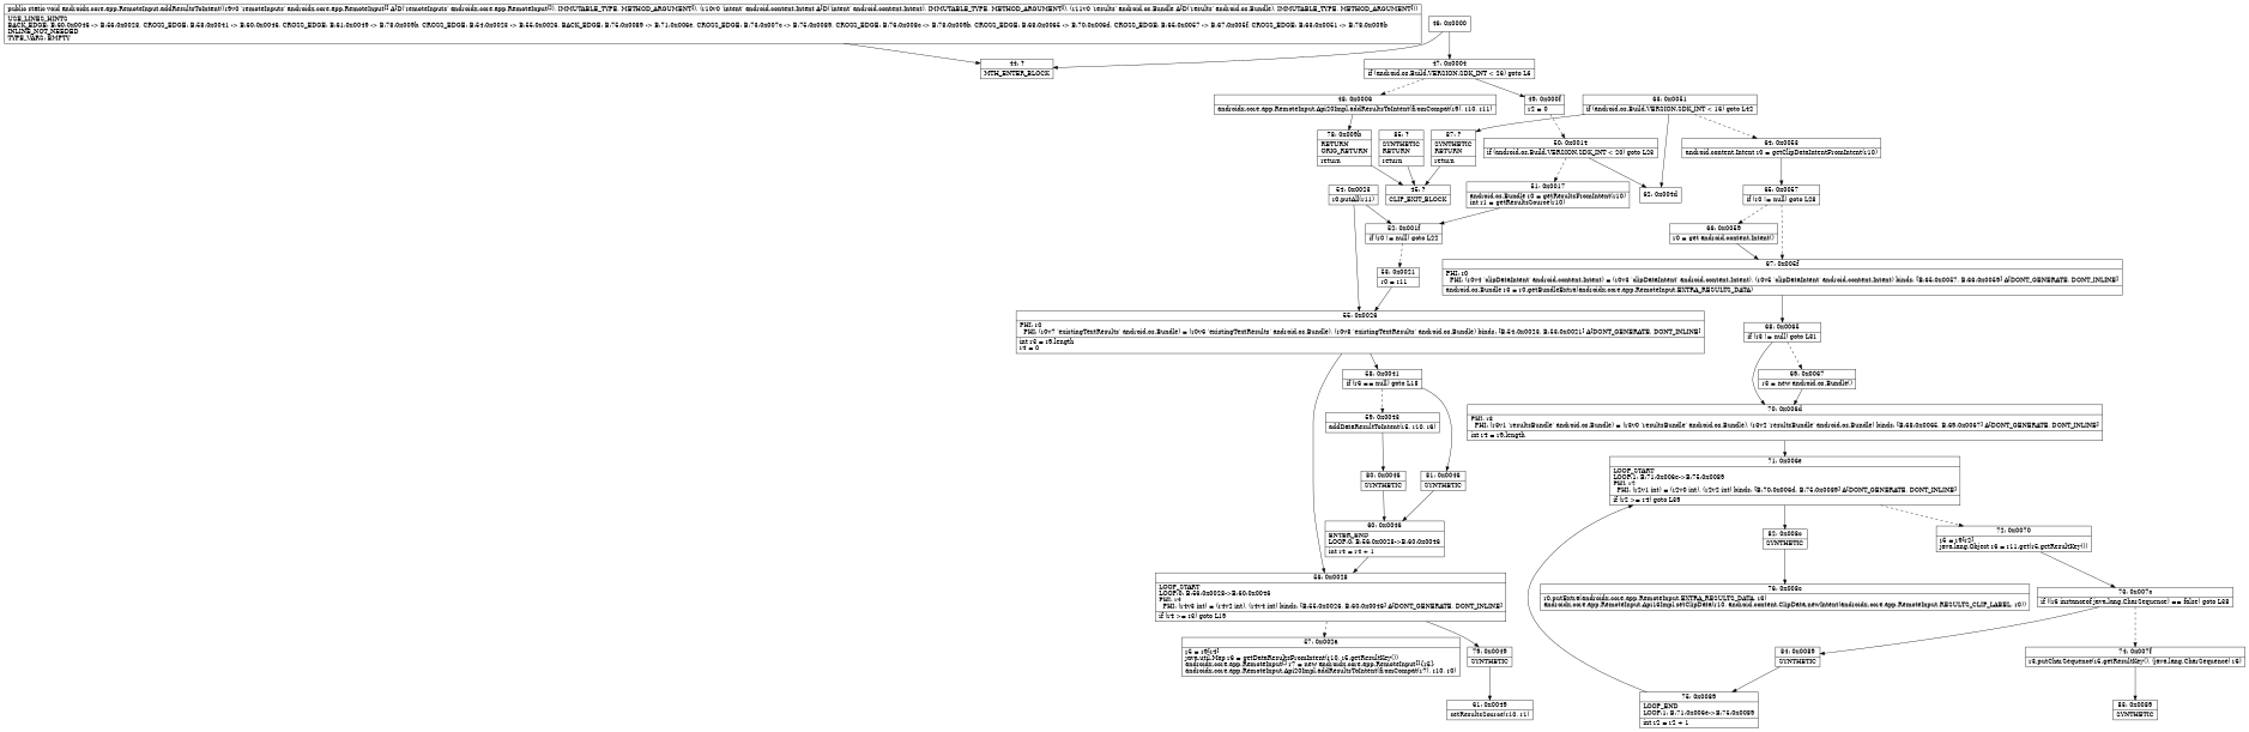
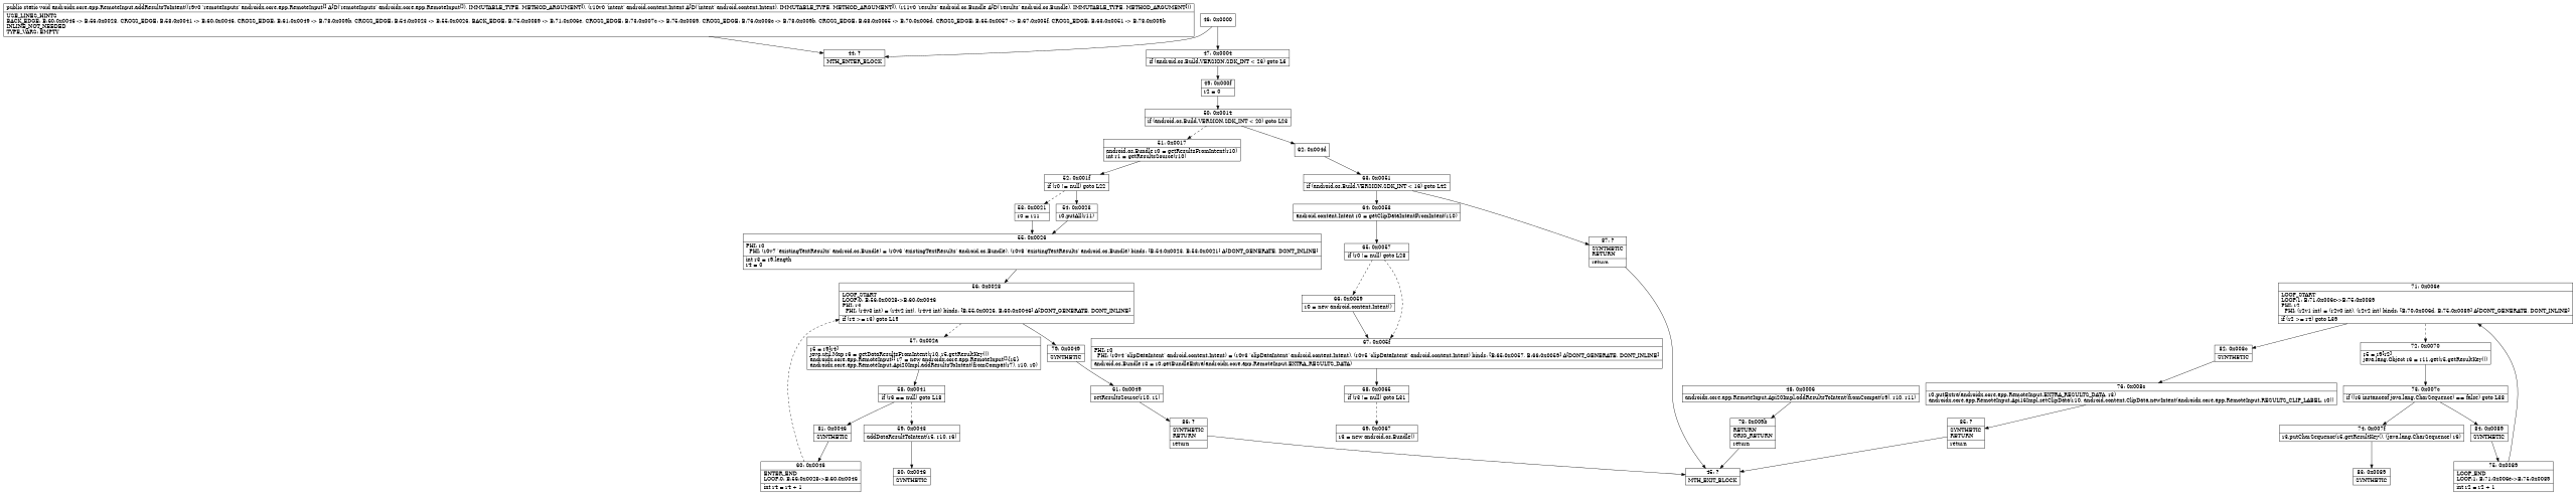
  digraph {
    node [shape=record]
    n1 [label="{44\:\ ?|MTH_ENTER_BLOCK\l}"]
    n2 [label="{46\:\ 0x0000}"]
    n3 [label="{47\:\ 0x0004|if (android.os.Build.VERSION.SDK_INT \< 26) goto L6\l}"]
    n4 [label="{48\:\ 0x0006|androidx.core.app.RemoteInput.Api20Impl.addResultsToIntent(fromCompat(r9), r10, r11)\l}"]
    n5 [label="{49\:\ 0x000f|r2 = 0\l}"]
    n6 [label="{78\:\ 0x009b|RETURN\lORIG_RETURN\l|return\l}"]
    n7 [label="{50\:\ 0x0014|if (android.os.Build.VERSION.SDK_INT \< 20) goto L23\l}"]
-   n8 [label="{45\:\ ?|CLIP_EXIT_BLOCK\l}"]
+   n8 [label="{45\:\ ?|MTH_EXIT_BLOCK\l}"]
    n9 [label="{51\:\ 0x0017|android.os.Bundle r0 = getResultsFromIntent(r10)\lint r1 = getResultsSource(r10)\l}"]
    n10 [label="{62\:\ 0x004d}"]
    n11 [label="{52\:\ 0x001f|if (r0 != null) goto L22\l}"]
    n12 [label="{63\:\ 0x0051|if (android.os.Build.VERSION.SDK_INT \< 16) goto L42\l}"]
    n13 [label="{53\:\ 0x0021|r0 = r11\l}"]
    n14 [label="{54\:\ 0x0023|r0.putAll(r11)\l}"]
    n15 [label="{55\:\ 0x0026|PHI: r0 \l  PHI: (r0v7 'existingTextResults' android.os.Bundle) = (r0v6 'existingTextResults' android.os.Bundle), (r0v8 'existingTextResults' android.os.Bundle) binds: [B:54:0x0023, B:53:0x0021] A[DONT_GENERATE, DONT_INLINE]\l|int r3 = r9.length\lr4 = 0\l}"]
    n16 [label="{56\:\ 0x0028|LOOP_START\lLOOP:0: B:56:0x0028\-\>B:60:0x0046\lPHI: r4 \l  PHI: (r4v3 int) = (r4v2 int), (r4v4 int) binds: [B:55:0x0026, B:60:0x0046] A[DONT_GENERATE, DONT_INLINE]\l|if (r4 \>= r3) goto L19\l}"]
    n17 [label="{57\:\ 0x002a|r5 = r9[r4]\ljava.util.Map r6 = getDataResultsFromIntent(r10, r5.getResultKey())\landroidx.core.app.RemoteInput[] r7 = new androidx.core.app.RemoteInput[]\{r5\}\landroidx.core.app.RemoteInput.Api20Impl.addResultsToIntent(fromCompat(r7), r10, r0)\l}"]
    n18 [label="{79\:\ 0x0049|SYNTHETIC\l}"]
    n19 [label="{58\:\ 0x0041|if (r6 == null) goto L18\l}"]
    n20 [label="{61\:\ 0x0049|setResultsSource(r10, r1)\l}"]
    n21 [label="{59\:\ 0x0043|addDataResultToIntent(r5, r10, r6)\l}"]
    n22 [label="{81\:\ 0x0046|SYNTHETIC\l}"]
    n23 [label="{80\:\ 0x0046|SYNTHETIC\l}"]
    n24 [label="{60\:\ 0x0046|ENTER_END\lLOOP:0: B:56:0x0028\-\>B:60:0x0046\l|int r4 = r4 + 1\l}"]
+   n25 [label="{86\:\ ?|SYNTHETIC\lRETURN\l|return\l}"]
    n26 [label="{64\:\ 0x0053|android.content.Intent r0 = getClipDataIntentFromIntent(r10)\l}"]
    n27 [label="{87\:\ ?|SYNTHETIC\lRETURN\l|return\l}"]
    n28 [label="{65\:\ 0x0057|if (r0 != null) goto L28\l}"]
-   n29 [label="{66\:\ 0x0059|r0 = get android.content.Intent()\l}"]
+   n29 [label="{66\:\ 0x0059|r0 = new android.content.Intent()\l}"]
    n30 [label="{67\:\ 0x005f|PHI: r0 \l  PHI: (r0v4 'clipDataIntent' android.content.Intent) = (r0v3 'clipDataIntent' android.content.Intent), (r0v5 'clipDataIntent' android.content.Intent) binds: [B:65:0x0057, B:66:0x0059] A[DONT_GENERATE, DONT_INLINE]\l|android.os.Bundle r3 = r0.getBundleExtra(androidx.core.app.RemoteInput.EXTRA_RESULTS_DATA)\l}"]
    n31 [label="{68\:\ 0x0065|if (r3 != null) goto L31\l}"]
    n32 [label="{69\:\ 0x0067|r3 = new android.os.Bundle()\l}"]
-   n33 [label="{70\:\ 0x006d|PHI: r3 \l  PHI: (r3v1 'resultsBundle' android.os.Bundle) = (r3v0 'resultsBundle' android.os.Bundle), (r3v2 'resultsBundle' android.os.Bundle) binds: [B:68:0x0065, B:69:0x0067] A[DONT_GENERATE, DONT_INLINE]\l|int r4 = r9.length\l}"]
    n34 [label="{71\:\ 0x006e|LOOP_START\lLOOP:1: B:71:0x006e\-\>B:75:0x0089\lPHI: r2 \l  PHI: (r2v1 int) = (r2v0 int), (r2v2 int) binds: [B:70:0x006d, B:75:0x0089] A[DONT_GENERATE, DONT_INLINE]\l|if (r2 \>= r4) goto L39\l}"]
    n35 [label="{72\:\ 0x0070|r5 = r9[r2]\ljava.lang.Object r6 = r11.get(r5.getResultKey())\l}"]
    n36 [label="{82\:\ 0x008c|SYNTHETIC\l}"]
    n37 [label="{73\:\ 0x007c|if ((r6 instanceof java.lang.CharSequence) == false) goto L38\l}"]
    n38 [label="{76\:\ 0x008c|r0.putExtra(androidx.core.app.RemoteInput.EXTRA_RESULTS_DATA, r3)\landroidx.core.app.RemoteInput.Api16Impl.setClipData(r10, android.content.ClipData.newIntent(androidx.core.app.RemoteInput.RESULTS_CLIP_LABEL, r0))\l}"]
    n39 [label="{74\:\ 0x007f|r3.putCharSequence(r5.getResultKey(), (java.lang.CharSequence) r6)\l}"]
    n40 [label="{84\:\ 0x0089|SYNTHETIC\l}"]
    n41 [label="{83\:\ 0x0089|SYNTHETIC\l}"]
    n42 [label="{75\:\ 0x0089|LOOP_END\lLOOP:1: B:71:0x006e\-\>B:75:0x0089\l|int r2 = r2 + 1\l}"]
    n43 [label="{85\:\ ?|SYNTHETIC\lRETURN\l|return\l}"]
    n44 [label="{public static void androidx.core.app.RemoteInput.addResultsToIntent((r9v0 'remoteInputs' androidx.core.app.RemoteInput[] A[D('remoteInputs' androidx.core.app.RemoteInput[]), IMMUTABLE_TYPE, METHOD_ARGUMENT]), (r10v0 'intent' android.content.Intent A[D('intent' android.content.Intent), IMMUTABLE_TYPE, METHOD_ARGUMENT]), (r11v0 'results' android.os.Bundle A[D('results' android.os.Bundle), IMMUTABLE_TYPE, METHOD_ARGUMENT]))  | USE_LINES_HINTS\lBACK_EDGE: B:60:0x0046 \-\> B:56:0x0028, CROSS_EDGE: B:58:0x0041 \-\> B:60:0x0046, CROSS_EDGE: B:61:0x0049 \-\> B:78:0x009b, CROSS_EDGE: B:54:0x0023 \-\> B:55:0x0026, BACK_EDGE: B:75:0x0089 \-\> B:71:0x006e, CROSS_EDGE: B:73:0x007c \-\> B:75:0x0089, CROSS_EDGE: B:76:0x008c \-\> B:78:0x009b, CROSS_EDGE: B:68:0x0065 \-\> B:70:0x006d, CROSS_EDGE: B:65:0x0057 \-\> B:67:0x005f, CROSS_EDGE: B:63:0x0051 \-\> B:78:0x009b\lINLINE_NOT_NEEDED\lTYPE_VARS: EMPTY\l}"]
    n2 -> n1
    n2 -> n3
-   n3 -> n4 [style=dashed]
    n3 -> n5
    n4 -> n6
-   n5 -> n7 [style=dashed]
+   n5 -> n7
    n6 -> n8
    n7 -> n9 [style=dashed]
    n7 -> n10
    n9 -> n11
-   n12 -> n10
+   n10 -> n12
    n11 -> n13 [style=dashed]
-   n14 -> n11
-   n12 -> n26 [style=dashed]
+   n11 -> n14
+   n12 -> n26 [style=solid]
    n12 -> n27
    n13 -> n15
    n14 -> n15
    n15 -> n16
    n16 -> n17 [style=dashed]
    n16 -> n18
-   n15 -> n19
+   n17 -> n19
    n18 -> n20
    n19 -> n21 [style=dashed]
    n19 -> n22
+   n20 -> n25
    n21 -> n23
    n22 -> n24
-   n23 -> n24
-   n24 -> n16
+   n24 -> n16 [style=dashed]
+   n25 -> n8
    n26 -> n28
    n27 -> n8
    n28 -> n29 [style=dashed]
    n28 -> n30 [style=dashed]
    n29 -> n30
    n30 -> n31
    n31 -> n32 [style=dashed]
-   n31 -> n33
-   n32 -> n33
-   n33 -> n34
    n34 -> n35 [style=dashed]
    n34 -> n36
    n35 -> n37
    n36 -> n38
-   n37 -> n39 [style=dashed]
+   n37 -> n39 [style=solid]
    n37 -> n40
+   n38 -> n43
    n39 -> n41
    n40 -> n42
    n42 -> n34
    n43 -> n8
    n44 -> n1
  }
